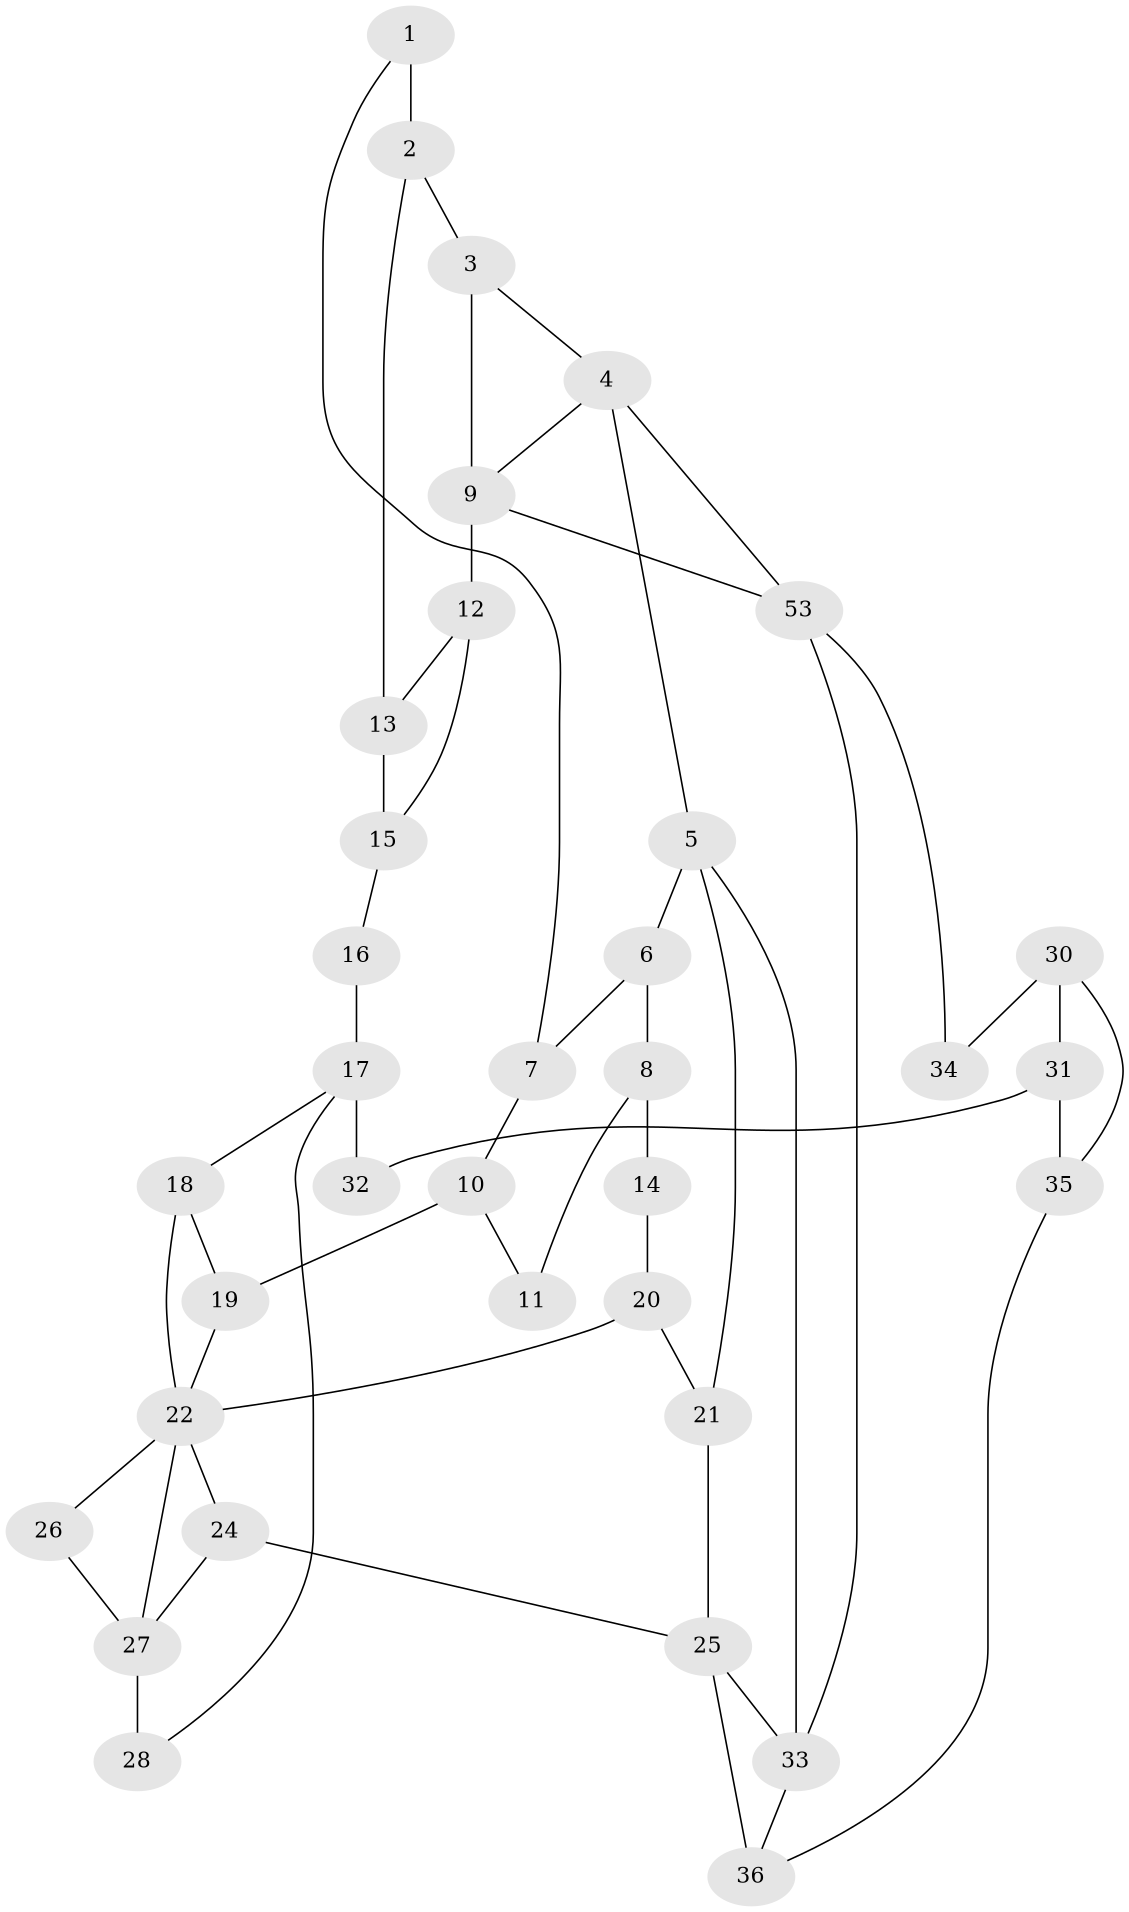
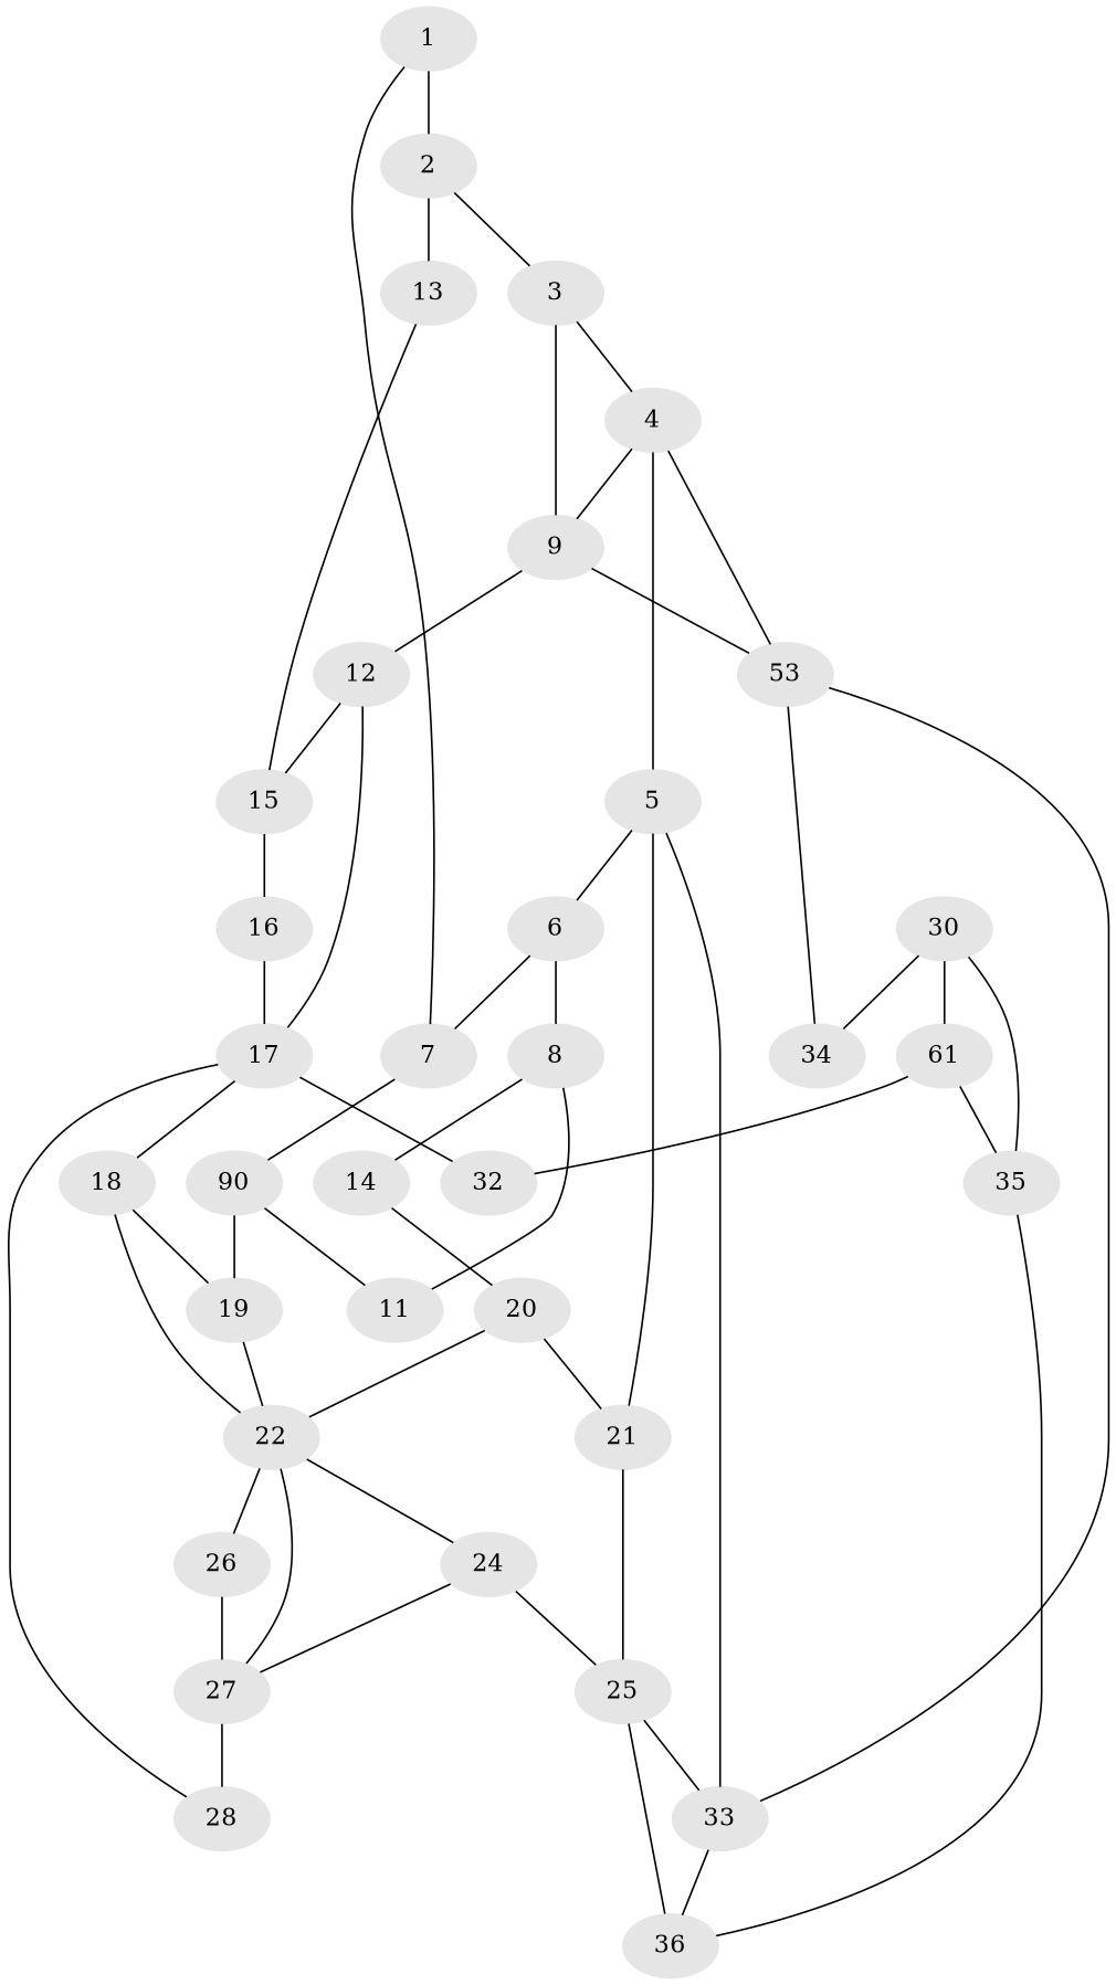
  graph {
    node [color=gray90 style=filled]
    edge [weight=1.0]
    1
    2
    7
    3
    13
-   10
+   10 [label=90]
    4
    9
    15
    5
    n11 [label=53]
    12
    6
    21
    33
    34
    8
    25
    36
    11
    14
    19
    20
    22
    16
    17
    18
    28
    32
    24
    26
    27
    30
-   31
+   31 [label=61]
    35
    1 -- 2 [weight=2.0]
    1 -- 7
    2 -- 3 [weight=2.0]
    2 -- 13 [weight=2.0]
    7 -- 10
    3 -- 4
    3 -- 9 [weight=2.0]
    13 -- 15
    10 -- 11
    10 -- 19
    4 -- 9
    4 -- 5
    4 -- n11
    9 -- n11
    9 -- 12 [weight=2.0]
    15 -- 16
    5 -- 6
    5 -- 21
    5 -- 33
    n11 -- 33
    n11 -- 34
-   12 -- 13
+   12 -- 17
    12 -- 15
    6 -- 7
    6 -- 8
    21 -- 25
    33 -- 36
    8 -- 11 [weight=2.0]
    8 -- 14 [weight=2.0]
    25 -- 33
    25 -- 36 [weight=2.0]
    14 -- 20
    19 -- 22
    20 -- 21
    20 -- 22
    22 -- 24
    22 -- 26
    22 -- 27
    16 -- 17 [weight=2.0]
    17 -- 18
    17 -- 28
    17 -- 32 [weight=2.0]
    18 -- 19
    18 -- 22
    24 -- 25 [weight=2.0]
    24 -- 27
    26 -- 27 [weight=2.0]
    27 -- 28 [weight=2.0]
    30 -- 34
    30 -- 31 [weight=3.0]
    30 -- 35
    31 -- 32 [weight=2.0]
    31 -- 35
    35 -- 36
  }
